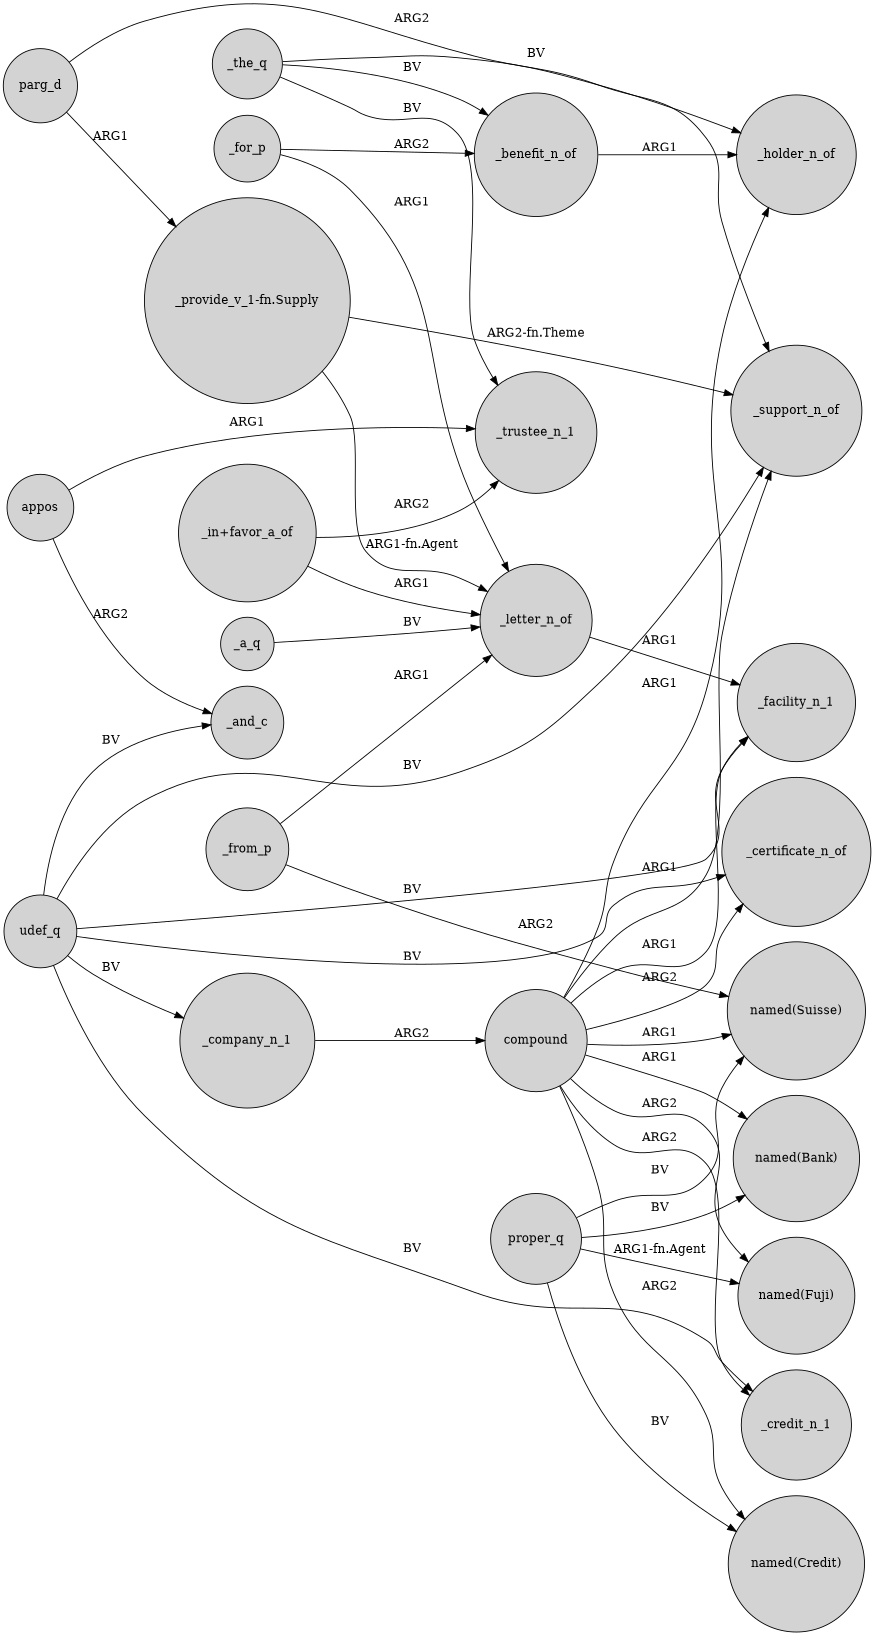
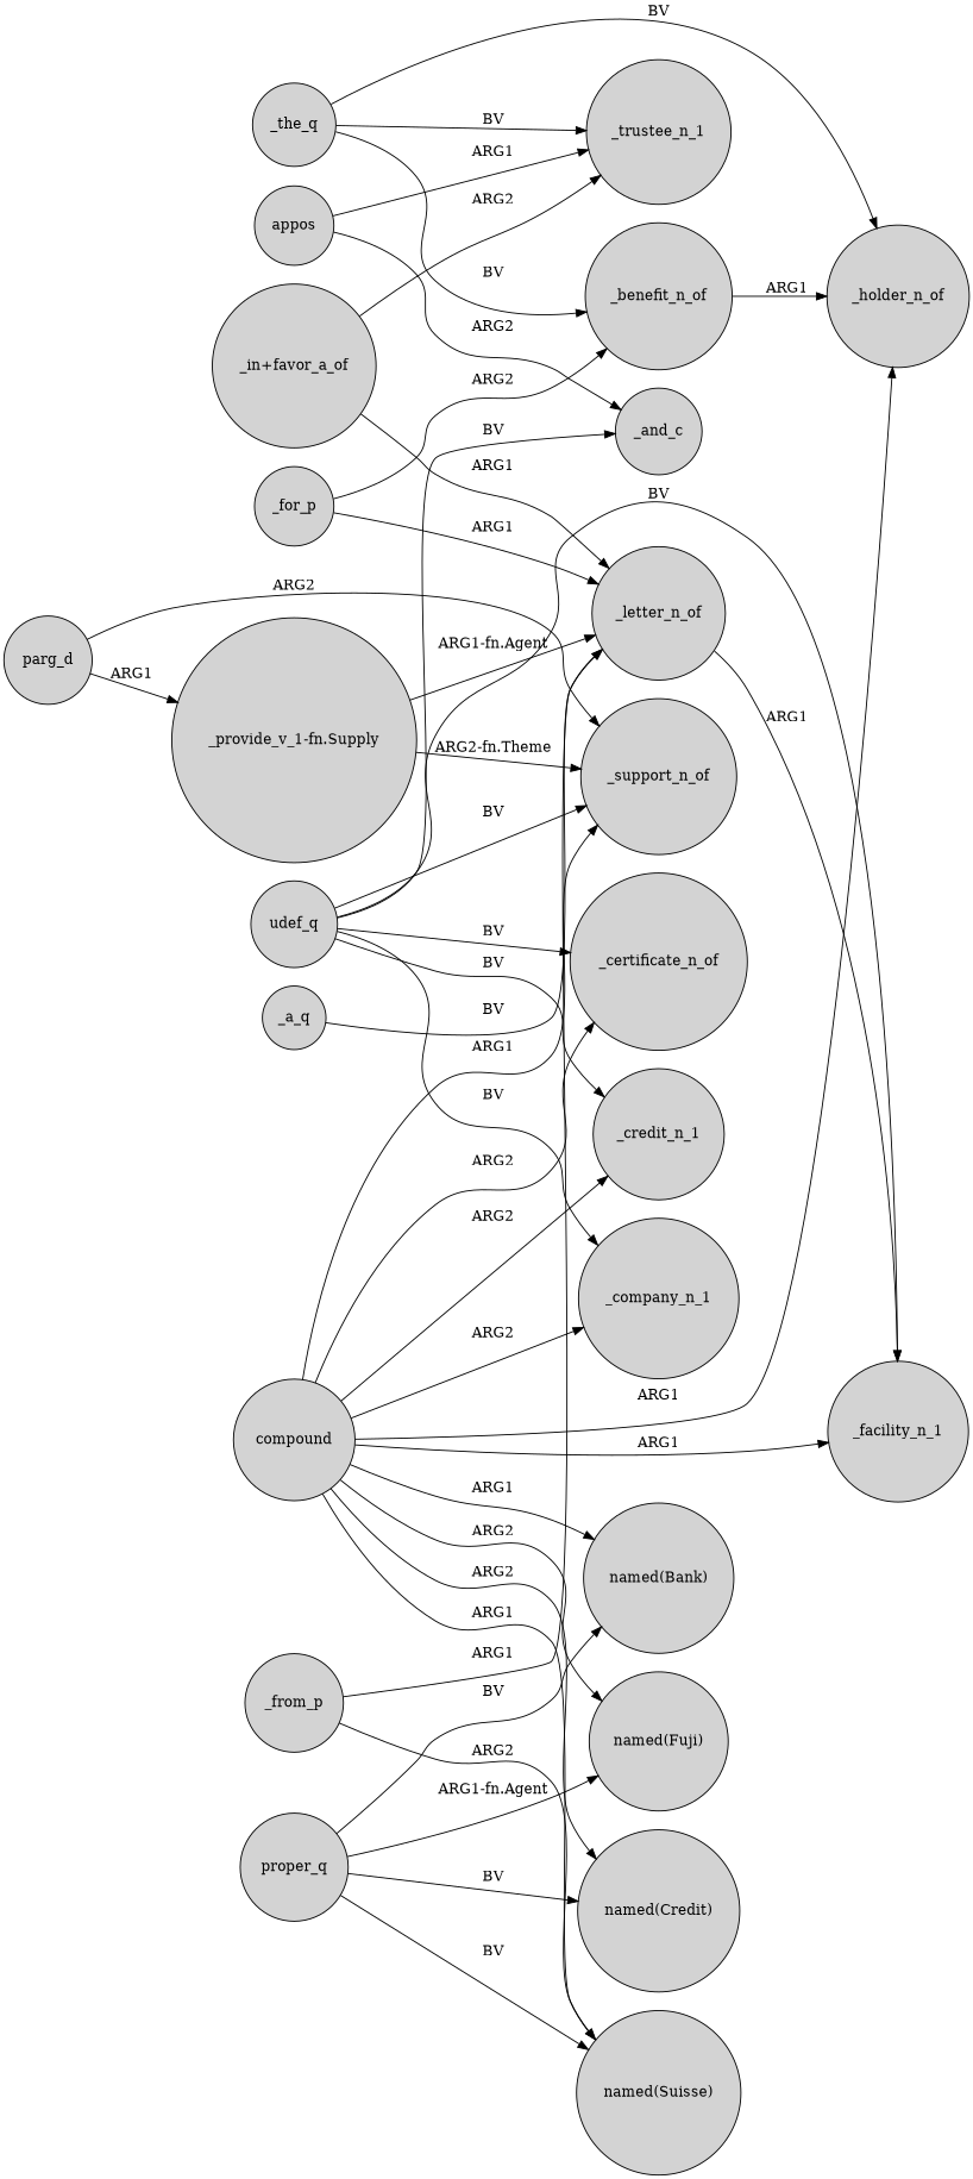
  digraph {
    rankdir=LR
    node [shape=circle style=filled]
    _the_q
    _benefit_n_of
    _holder_n_of
    _trustee_n_1
    _from_p
    "named(Suisse)"
    _letter_n_of
    _facility_n_1
    udef_q
    _credit_n_1
    _support_n_of
    _company_n_1
    _certificate_n_of
    _and_c
    "_provide_v_1-fn.Supply"
    "_in+favor_a_of"
    proper_q
    "named(Fuji)"
    "named(Credit)"
    "named(Bank)"
    parg_d
    compound
    _for_p
    appos
    _a_q
    _the_q -> _benefit_n_of [label=BV]
    _the_q -> _holder_n_of [label=BV]
    _the_q -> _trustee_n_1 [label=BV]
    _benefit_n_of -> _holder_n_of [label=ARG1]
    _from_p -> "named(Suisse)" [label=ARG2]
    _from_p -> _letter_n_of [label=ARG1]
    _letter_n_of -> _facility_n_1 [label=ARG1]
    udef_q -> _facility_n_1 [label=BV]
    udef_q -> _credit_n_1 [label=BV]
    udef_q -> _support_n_of [label=BV]
    udef_q -> _company_n_1 [label=BV]
    udef_q -> _certificate_n_of [label=BV]
    udef_q -> _and_c [label=BV]
    "_provide_v_1-fn.Supply" -> _letter_n_of [label="ARG1-fn.Agent"]
    "_provide_v_1-fn.Supply" -> _support_n_of [label="ARG2-fn.Theme"]
    "_in+favor_a_of" -> _trustee_n_1 [label=ARG2]
    "_in+favor_a_of" -> _letter_n_of [label=ARG1]
    proper_q -> "named(Suisse)" [label=BV]
    proper_q -> "named(Fuji)" [label="ARG1-fn.Agent"]
    proper_q -> "named(Credit)" [label=BV]
    proper_q -> "named(Bank)" [label=BV]
    parg_d -> _support_n_of [label=ARG2]
    parg_d -> "_provide_v_1-fn.Supply" [label=ARG1]
    compound -> _holder_n_of [label=ARG1]
    compound -> "named(Suisse)" [label=ARG1]
    compound -> _facility_n_1 [label=ARG1]
    compound -> _credit_n_1 [label=ARG2]
    compound -> _support_n_of [label=ARG1]
-   _company_n_1 -> compound [label=ARG2]
+   compound -> _company_n_1 [label=ARG2]
    compound -> _certificate_n_of [label=ARG2]
    compound -> "named(Fuji)" [label=ARG2]
    compound -> "named(Credit)" [label=ARG2]
    compound -> "named(Bank)" [label=ARG1]
    _for_p -> _benefit_n_of [label=ARG2]
    _for_p -> _letter_n_of [label=ARG1]
    appos -> _trustee_n_1 [label=ARG1]
    appos -> _and_c [label=ARG2]
    _a_q -> _letter_n_of [label=BV]
  }
